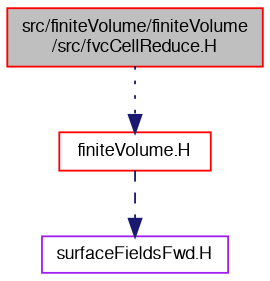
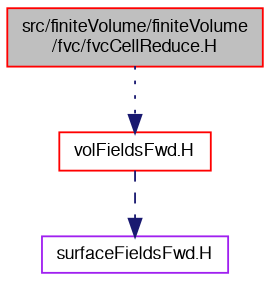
  digraph {
    node [color=red fontname=FreeSans fontsize=10 shape=record]
    edge [color=midnightblue fontname=FreeSans fontsize=10 labelfontname=FreeSans labelfontsize=10]
-   n1 [fillcolor=grey75 fontcolor=black height=0.2 label="src/finiteVolume/finiteVolume\l/src/fvcCellReduce.H" style=filled width=0.4]
-   n2 [height=0.2 label="finiteVolume.H" width=0.4]
+   n1 [fillcolor=grey75 fontcolor=black height=0.2 label="src/finiteVolume/finiteVolume\l/fvc/fvcCellReduce.H" style=filled width=0.4]
+   n2 [height=0.2 label="volFieldsFwd.H" width=0.4]
    n3 [color=purple height=0.2 label="surfaceFieldsFwd.H" width=0.4]
    n1 -> n2 [style=dotted]
    n2 -> n3 [style=dashed]
  }
